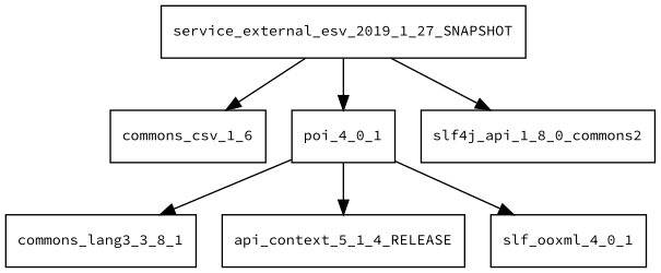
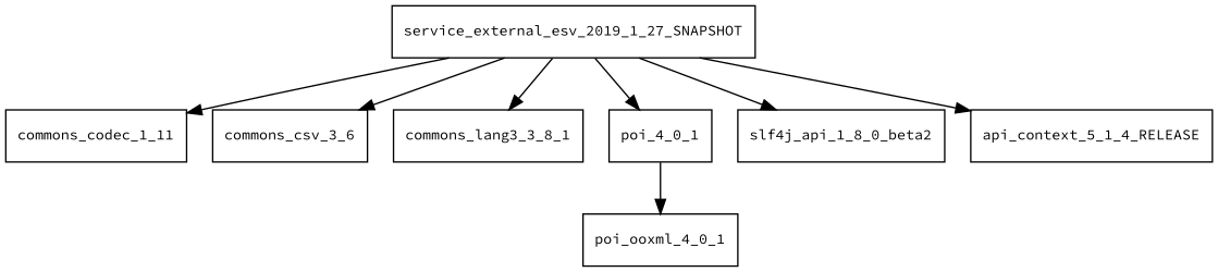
  digraph {
    fontname="Source Code Pro"
    node [fontname="Source Code Pro" fontsize=10.0 shape=box]
    edge [fontname="Source Code Pro"]
    service_external_esv_2019_1_27_SNAPSHOT
-   commons_csv_1_6
+   commons_codec_1_11
+   commons_csv_1_6 [label=commons_csv_3_6]
    commons_lang3_3_8_1
    poi_4_0_1
-   slf4j_api_1_8_0_beta2 [label=slf4j_api_1_8_0_commons2]
+   slf4j_api_1_8_0_beta2
    n7 [label=api_context_5_1_4_RELEASE]
-   poi_ooxml_4_0_1 [label=slf_ooxml_4_0_1]
+   poi_ooxml_4_0_1
+   service_external_esv_2019_1_27_SNAPSHOT -> commons_codec_1_11
    service_external_esv_2019_1_27_SNAPSHOT -> commons_csv_1_6
-   poi_4_0_1 -> commons_lang3_3_8_1
+   service_external_esv_2019_1_27_SNAPSHOT -> commons_lang3_3_8_1
    service_external_esv_2019_1_27_SNAPSHOT -> poi_4_0_1
    service_external_esv_2019_1_27_SNAPSHOT -> slf4j_api_1_8_0_beta2
-   poi_4_0_1 -> n7
+   service_external_esv_2019_1_27_SNAPSHOT -> n7
    poi_4_0_1 -> poi_ooxml_4_0_1
  }
